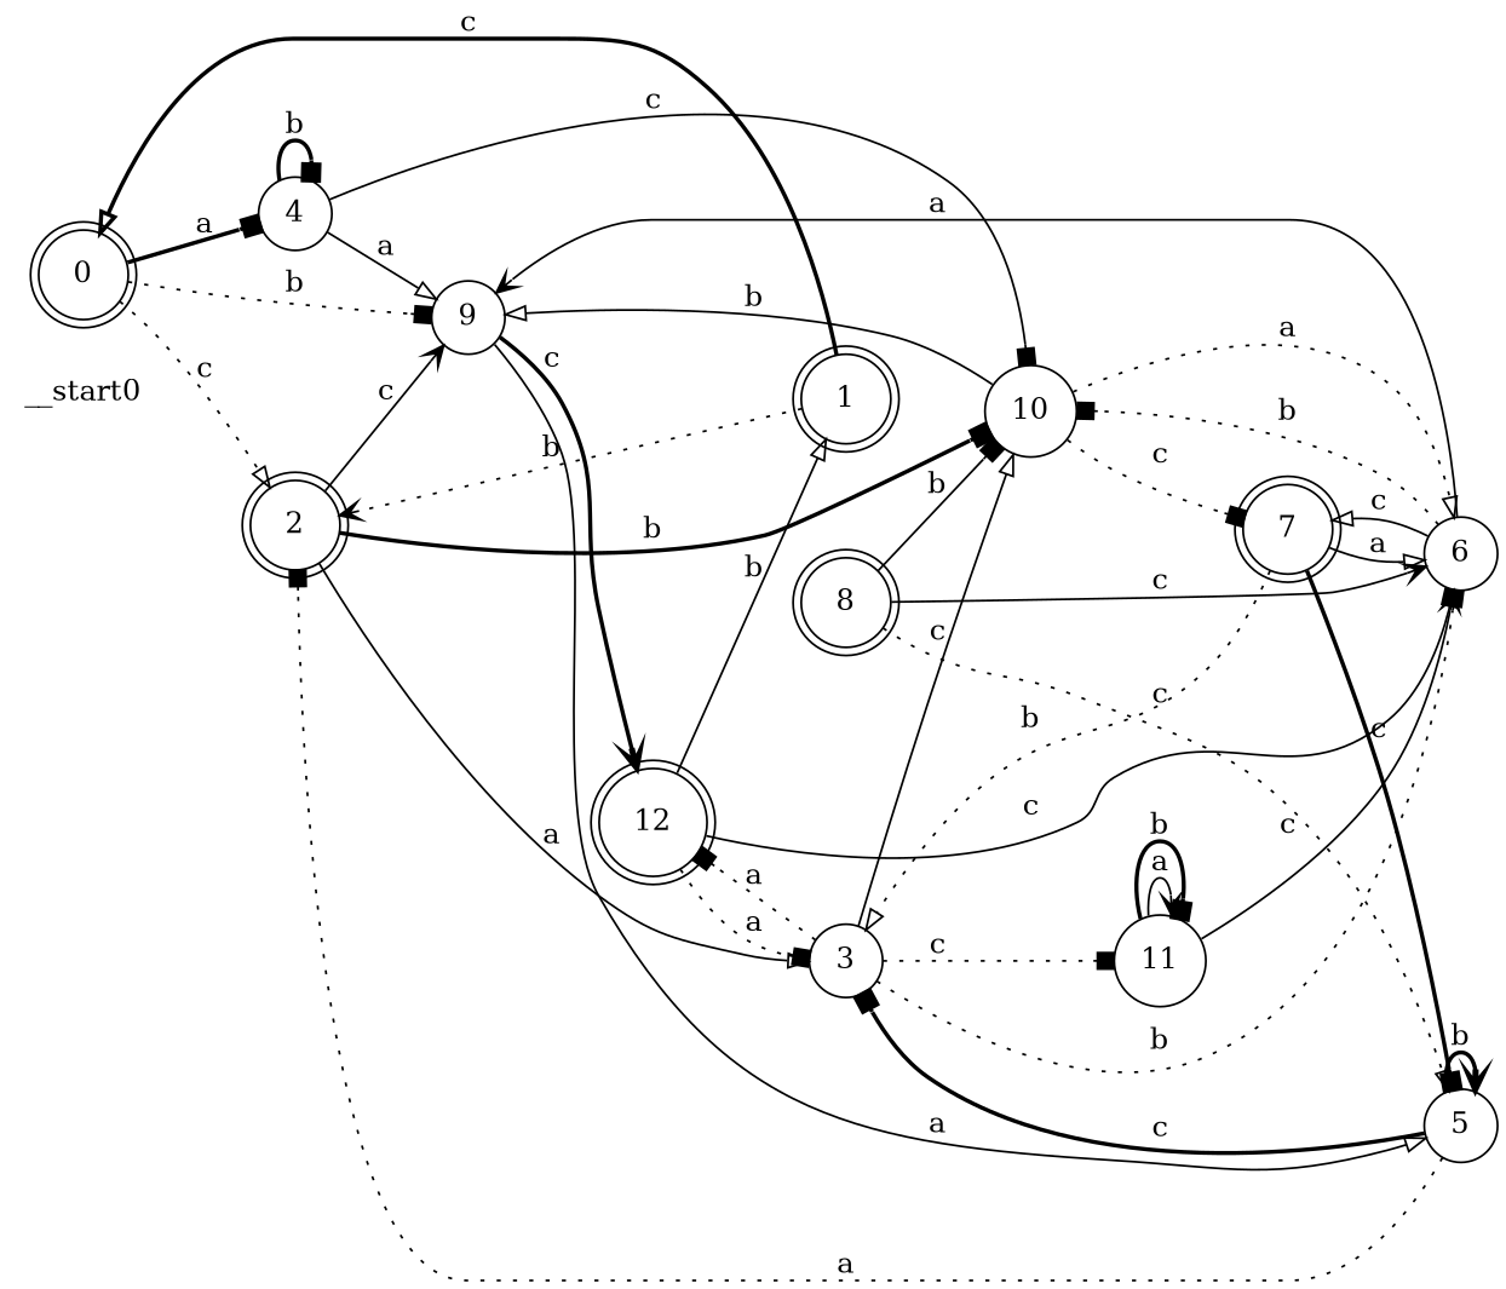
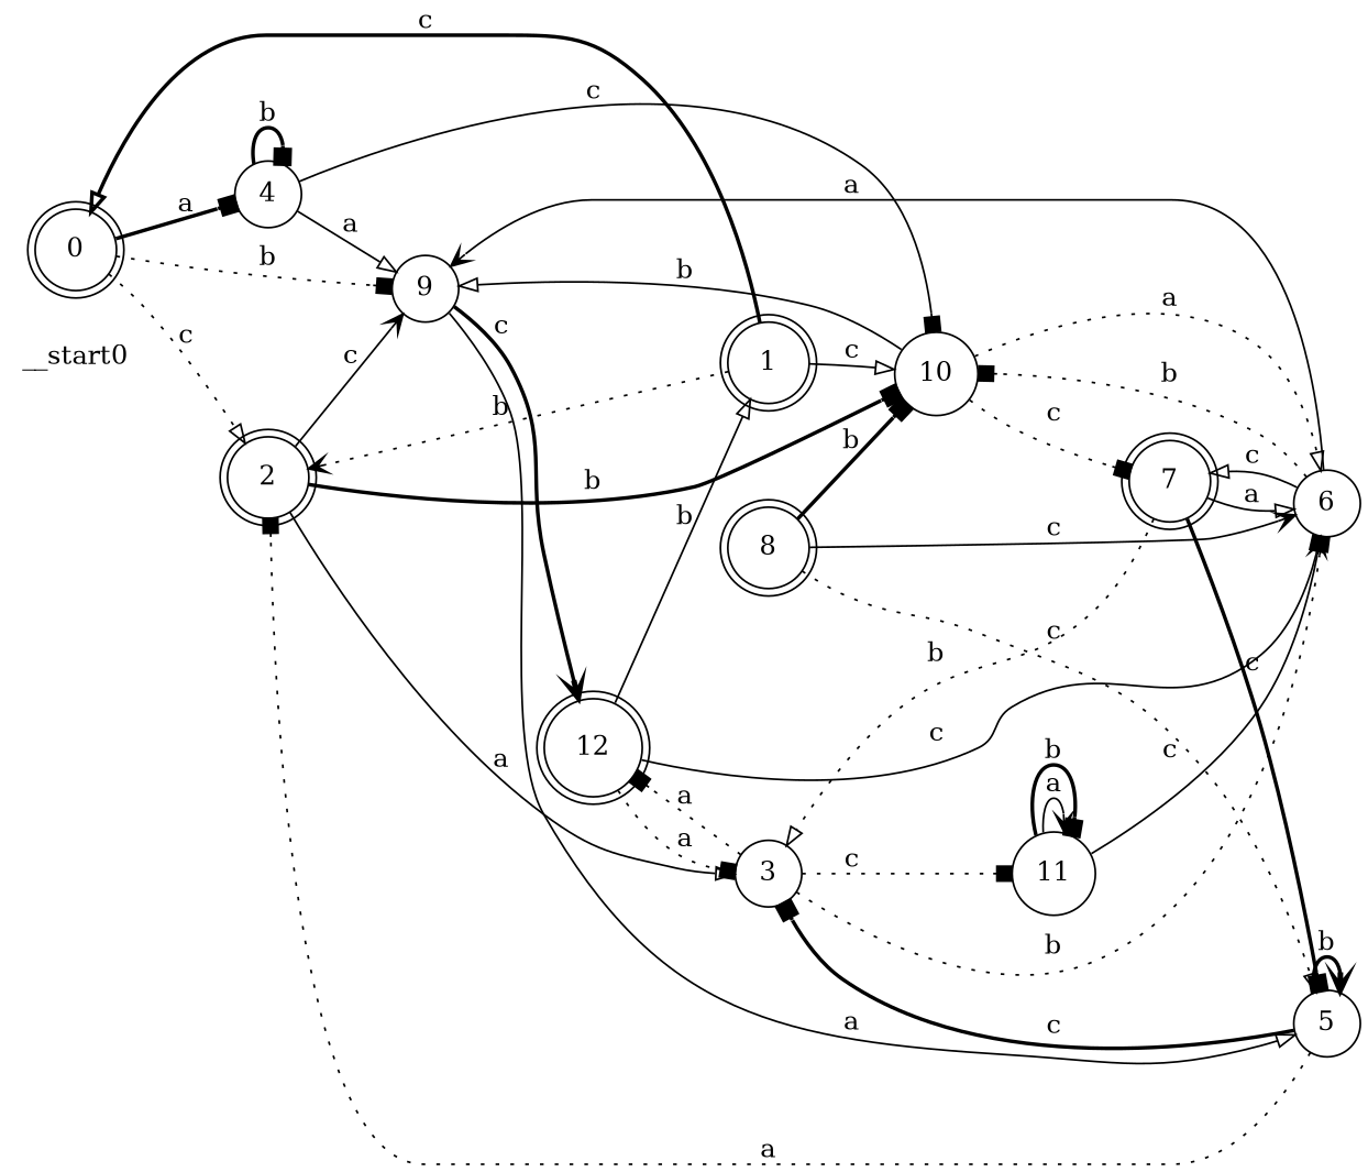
  digraph {
    rankdir=LR
    node [shape=circle color=black fillcolor=white style=filled]
    edge [arrowhead=box style=solid]
    __start0 [shape=none color="" fillcolor="" style=""]
    n2 [label=0 shape=doublecircle style="rounded,filled"]
    n3 [label=2 shape=doublecircle style="rounded,filled"]
    n4 [label=4]
    n5 [label=9]
    n6 [label=10]
    n7 [label=3]
    n8 [label=12 shape=doublecircle style="rounded,filled"]
    n9 [label=5]
    n10 [label=1 shape=doublecircle style="rounded,filled"]
    n11 [label=6]
    n12 [label=7 shape=doublecircle style="rounded,filled"]
    n13 [label=11]
    n14 [label=8 shape=doublecircle style="rounded,filled"]
    n2 -> n3 [arrowhead=onormal label=c style=dotted]
    n2 -> n4 [label=a style=bold]
    n2 -> n5 [label=b style=dotted]
    n3 -> n5 [arrowhead=vee label=c]
    n3 -> n6 [label=b style=bold]
    n3 -> n7 [arrowhead=onormal label=a]
    n4 -> n4 [label=b style=bold]
    n4 -> n5 [arrowhead=onormal label=a]
    n4 -> n6 [label=c]
    n5 -> n8 [arrowhead=vee label=c style=bold]
    n5 -> n9 [arrowhead=onormal label=a]
    n6 -> n5 [arrowhead=onormal label=b]
    n6 -> n11 [arrowhead=onormal label=a style=dotted]
    n6 -> n12 [label=c style=dotted]
    n7 -> n8 [label=a style=dotted]
    n7 -> n11 [label=b style=dotted]
    n7 -> n13 [label=c style=dotted]
    n8 -> n7 [label=a style=dotted]
    n8 -> n10 [arrowhead=onormal label=b]
    n8 -> n11 [label=c]
    n9 -> n3 [label=a style=dotted]
    n9 -> n7 [label=c style=bold]
    n9 -> n9 [arrowhead=vee label=b style=bold]
    n10 -> n2 [arrowhead=onormal label=c style=bold]
    n10 -> n3 [arrowhead=vee label=b style=dotted]
-   n7 -> n6 [arrowhead=onormal label=c]
+   n10 -> n6 [arrowhead=onormal label=c]
    n11 -> n5 [arrowhead=vee label=a]
    n11 -> n6 [label=b style=dotted]
    n11 -> n12 [arrowhead=onormal label=c]
    n12 -> n7 [arrowhead=onormal label=b style=dotted]
    n12 -> n9 [label=c style=bold]
    n12 -> n11 [arrowhead=onormal label=a]
    n13 -> n11 [arrowhead=vee label=c]
    n13 -> n13 [arrowhead=vee label=a]
    n13 -> n13 [label=b style=bold]
-   n14 -> n6 [label=b]
+   n14 -> n6 [label=b style=bold]
    n14 -> n9 [arrowhead=onormal label=c style=dotted]
    n14 -> n11 [arrowhead=vee label=c]
  }
